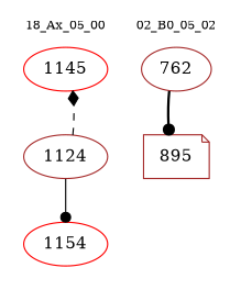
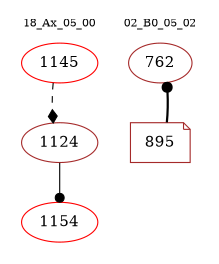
  digraph {
    node [color=brown shape=ellipse]
    edge [arrowhead=dot color=black]
    n1 [color=red label=1145]
    n2 [label=1124]
    n3 [color=red label=1154]
    n4 [label=762]
    n5 [label=895 shape=note]
    subgraph cluster_1 {
      color=white
      fontsize=10
      label="18_Ax_05_00"
      n1
      n2
      n3
    }
    subgraph cluster_2 {
      color=white
      fontsize=10
      label="02_B0_05_02"
      n4
      n5
    }
-   n2 -> n1 [arrowhead=diamond style=dashed]
+   n1 -> n2 [arrowhead=diamond style=dashed]
    n2 -> n3 [style=solid]
-   n4 -> n5 [style=bold]
+   n5 -> n4 [style=bold]
  }
